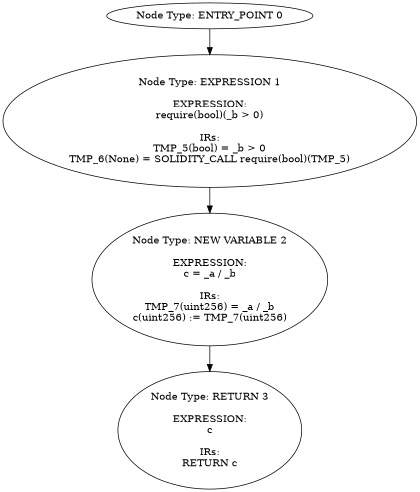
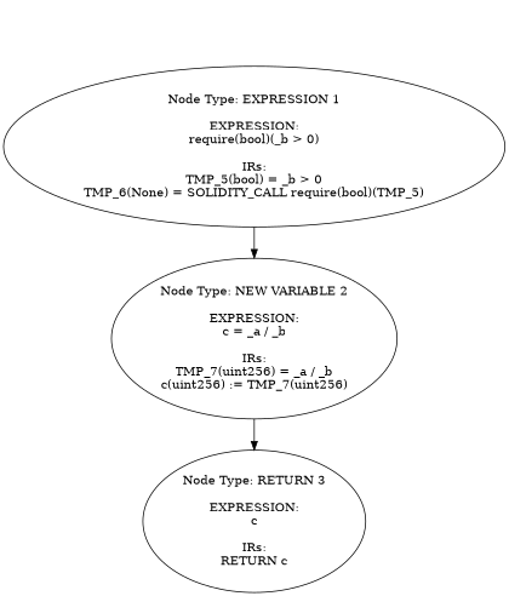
  digraph {
-   n1 [label="Node Type: ENTRY_POINT 0\n"]
    n2 [label="Node Type: EXPRESSION 1\n\nEXPRESSION:\nrequire(bool)(_b > 0)\n\nIRs:\nTMP_5(bool) = _b > 0\nTMP_6(None) = SOLIDITY_CALL require(bool)(TMP_5)"]
    n3 [label="Node Type: NEW VARIABLE 2\n\nEXPRESSION:\nc = _a / _b\n\nIRs:\nTMP_7(uint256) = _a / _b\nc(uint256) := TMP_7(uint256)"]
    n4 [label="Node Type: RETURN 3\n\nEXPRESSION:\nc\n\nIRs:\nRETURN c"]
-   n1 -> n2
    n2 -> n3
    n3 -> n4
  }
